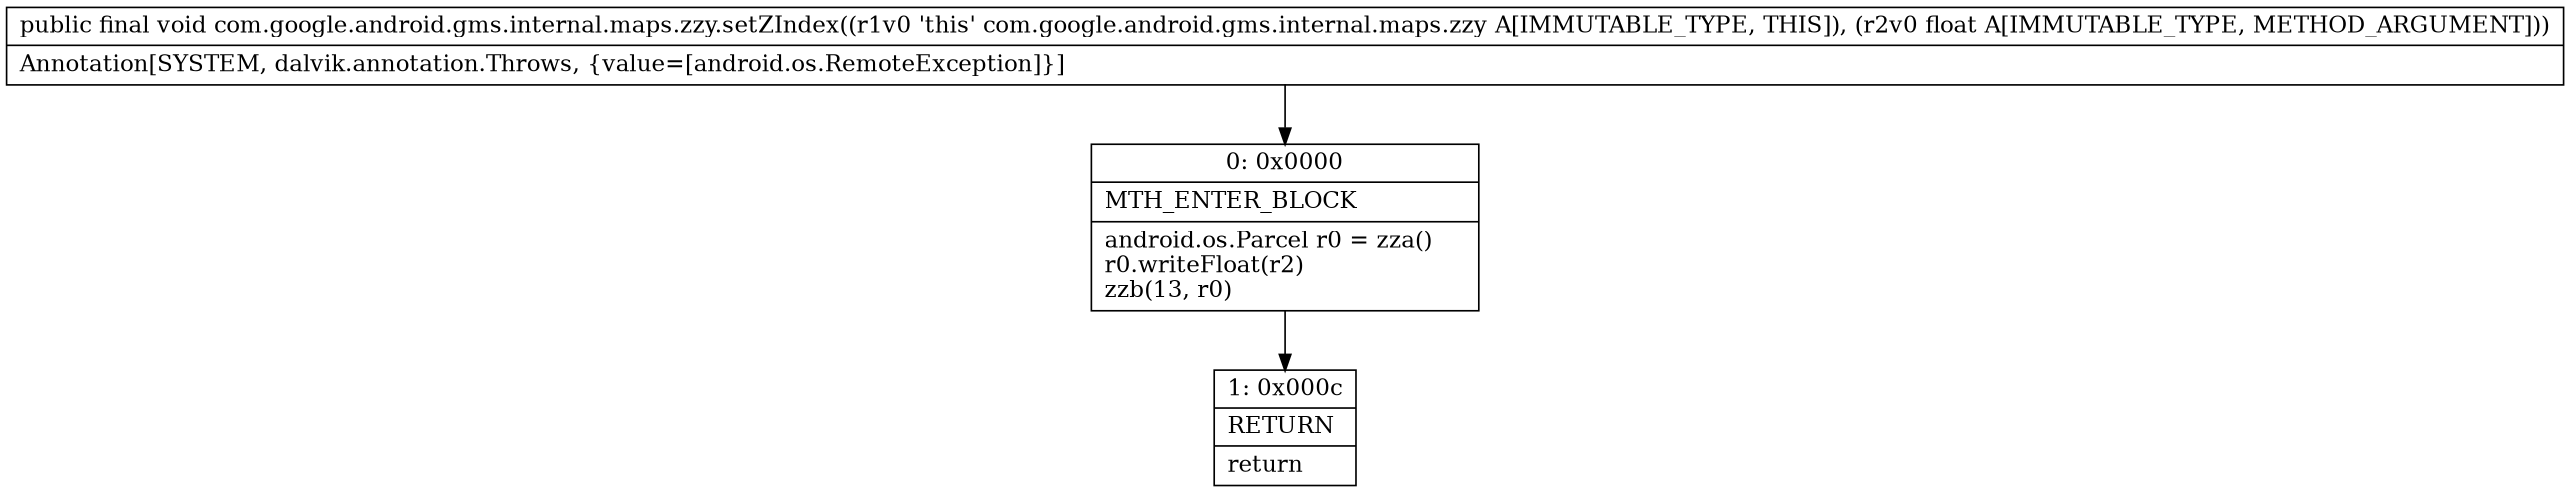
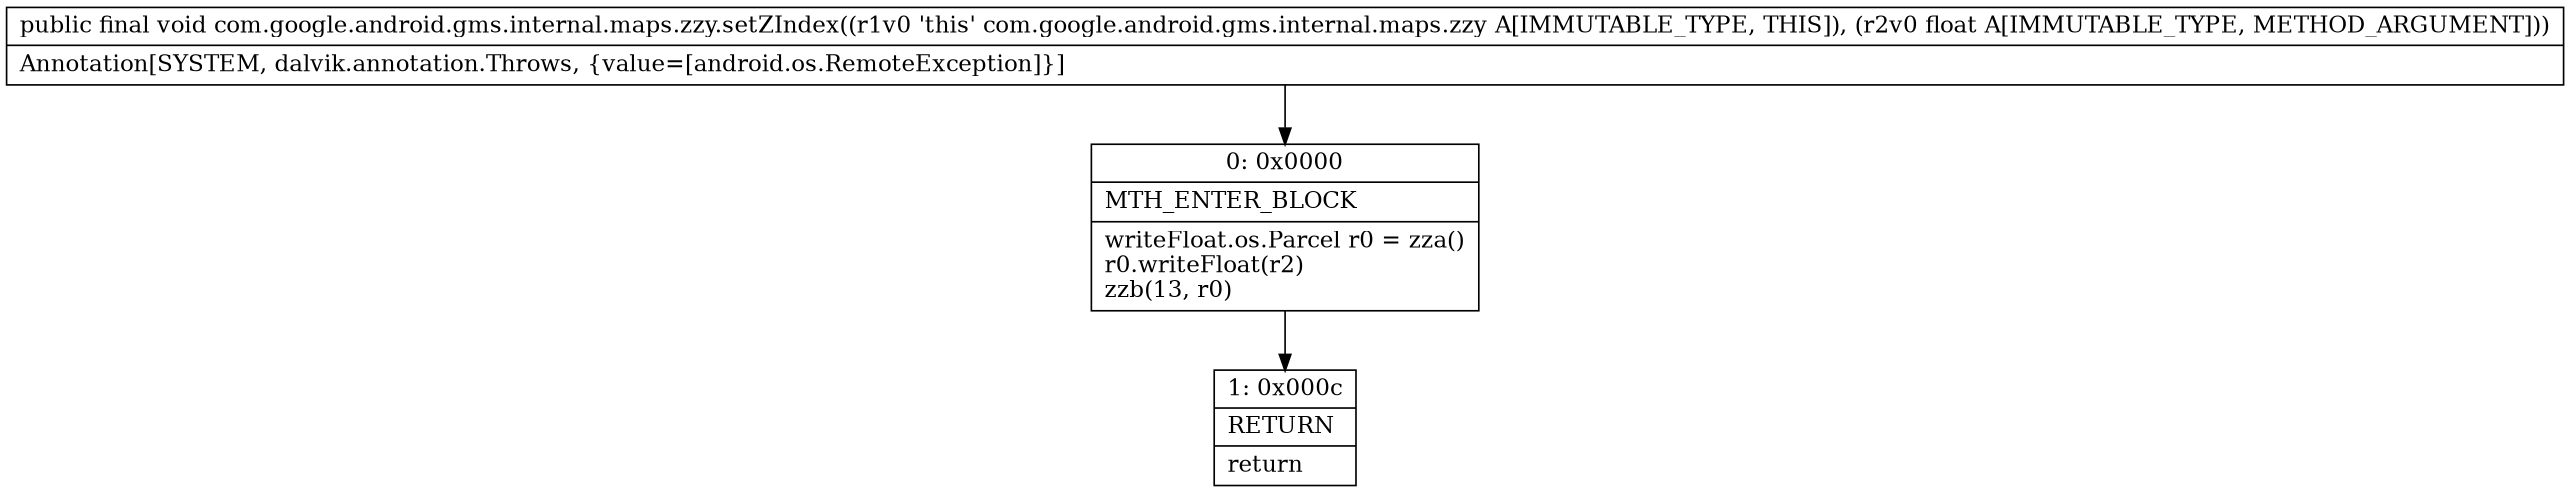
  digraph {
    node [shape=record]
-   n1 [label="{0\:\ 0x0000|MTH_ENTER_BLOCK\l|android.os.Parcel r0 = zza()\lr0.writeFloat(r2)\lzzb(13, r0)\l}"]
+   n1 [label="{0\:\ 0x0000|MTH_ENTER_BLOCK\l|writeFloat.os.Parcel r0 = zza()\lr0.writeFloat(r2)\lzzb(13, r0)\l}"]
    n2 [label="{1\:\ 0x000c|RETURN\l|return\l}"]
    n3 [label="{public final void com.google.android.gms.internal.maps.zzy.setZIndex((r1v0 'this' com.google.android.gms.internal.maps.zzy A[IMMUTABLE_TYPE, THIS]), (r2v0 float A[IMMUTABLE_TYPE, METHOD_ARGUMENT]))  | Annotation[SYSTEM, dalvik.annotation.Throws, \{value=[android.os.RemoteException]\}]\l}"]
    n1 -> n2
    n3 -> n1
  }
